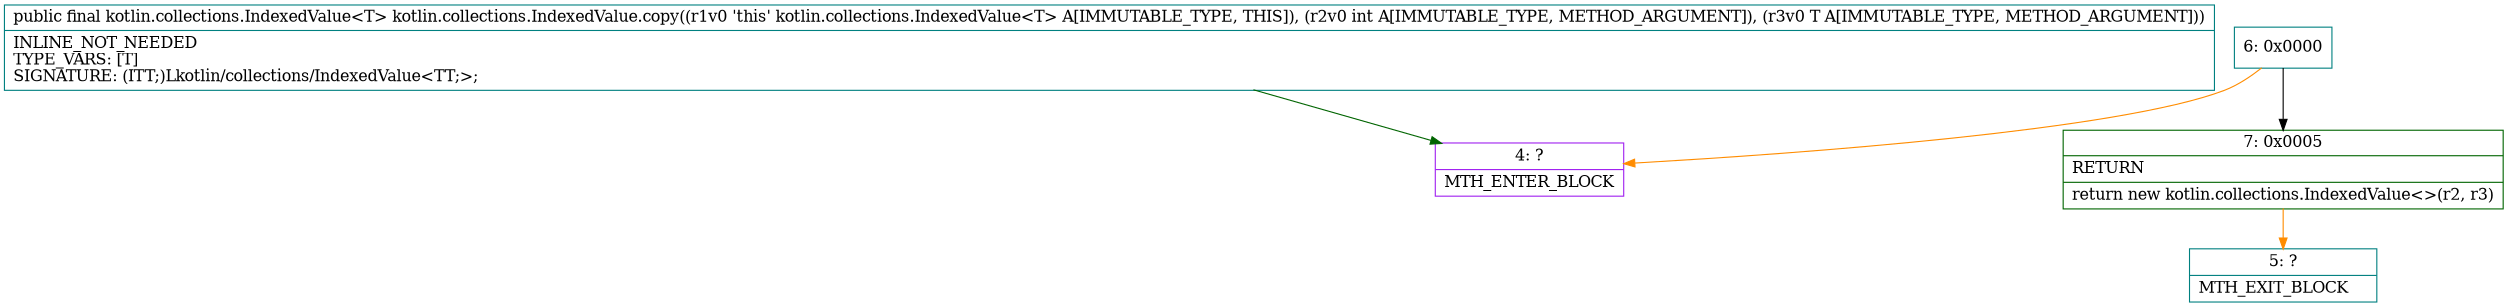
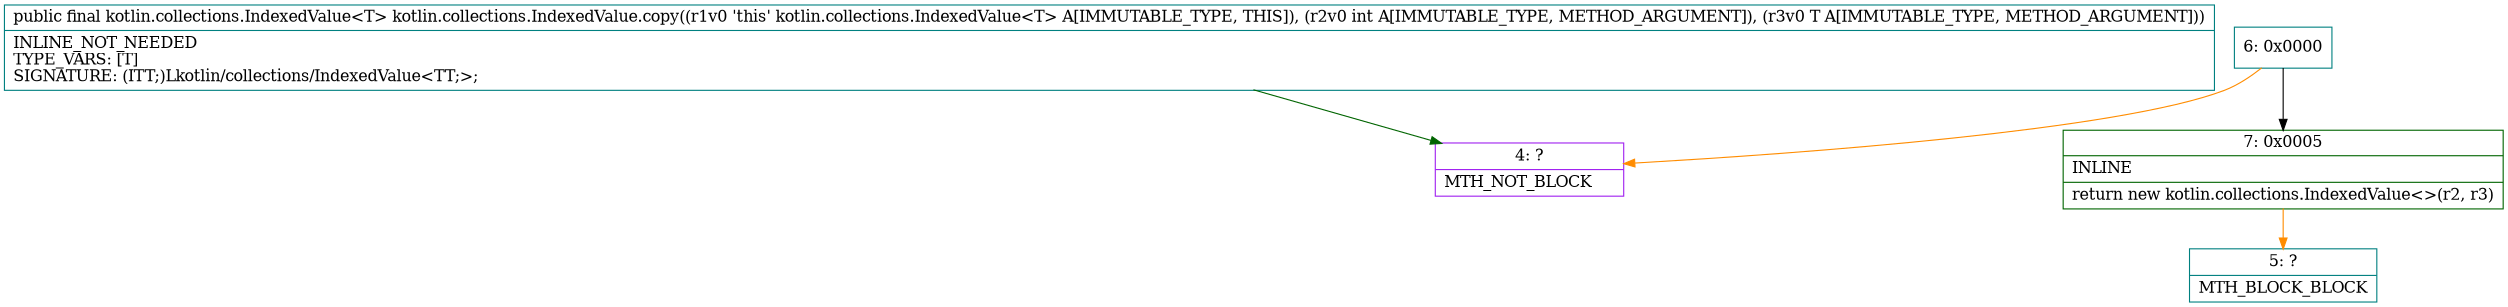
  digraph {
    node [color=teal shape=record]
    edge [color=darkorange]
-   n1 [color=purple label="{4\:\ ?|MTH_ENTER_BLOCK\l}"]
+   n1 [color=purple label="{4\:\ ?|MTH_NOT_BLOCK\l}"]
    n2 [label="{6\:\ 0x0000}"]
-   n3 [color=darkgreen label="{7\:\ 0x0005|RETURN\l|return new kotlin.collections.IndexedValue\<\>(r2, r3)\l}"]
-   n4 [label="{5\:\ ?|MTH_EXIT_BLOCK\l}"]
+   n3 [color=darkgreen label="{7\:\ 0x0005|INLINE\l|return new kotlin.collections.IndexedValue\<\>(r2, r3)\l}"]
+   n4 [label="{5\:\ ?|MTH_BLOCK_BLOCK\l}"]
    n5 [label="{public final kotlin.collections.IndexedValue\<T\> kotlin.collections.IndexedValue.copy((r1v0 'this' kotlin.collections.IndexedValue\<T\> A[IMMUTABLE_TYPE, THIS]), (r2v0 int A[IMMUTABLE_TYPE, METHOD_ARGUMENT]), (r3v0 T A[IMMUTABLE_TYPE, METHOD_ARGUMENT]))  | INLINE_NOT_NEEDED\lTYPE_VARS: [T]\lSIGNATURE: (ITT;)Lkotlin\/collections\/IndexedValue\<TT;\>;\l}"]
    n2 -> n1
    n2 -> n3 [color=black]
    n3 -> n4
    n5 -> n1 [color=darkgreen]
  }
